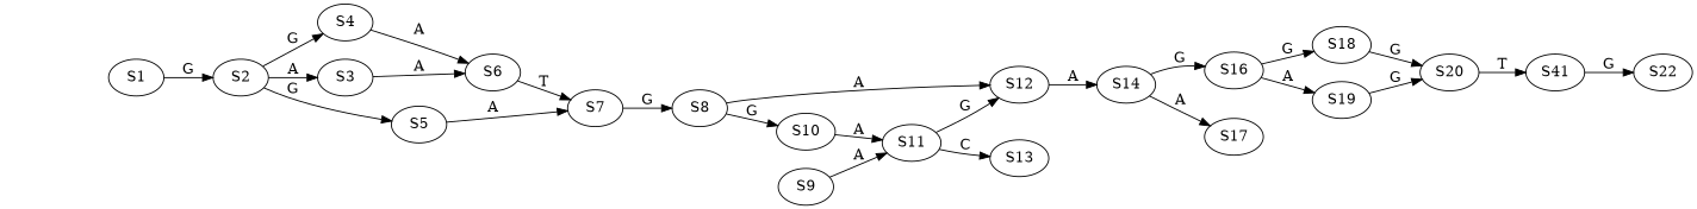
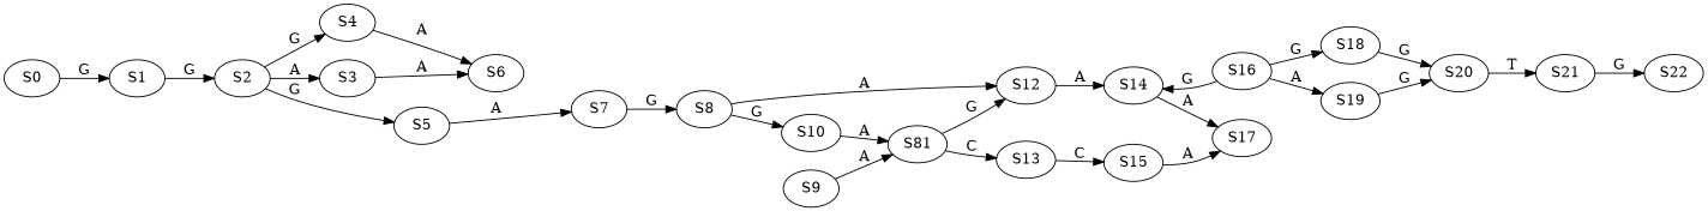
  strict digraph {
    rankdir=LR
+   S0
    S1
    S2
    S3
    S4
    S5
    S6
    S7
    S8
    S10
    S12
    S9
-   S11
+   S11 [label=S81]
    S13
    S14
+   S15
    S16
    S17
    S18
    S19
    S20
-   S21 [label=S41]
+   S21
    S22
+   S0 -> S1 [label=G]
    S1 -> S2 [label=G]
    S2 -> S3 [label=A]
    S2 -> S4 [label=G]
    S2 -> S5 [label=G]
    S3 -> S6 [label=A]
    S4 -> S6 [label=A]
    S5 -> S7 [label=A]
-   S6 -> S7 [label=T]
    S7 -> S8 [label=G]
    S8 -> S10 [label=G]
    S8 -> S12 [label=A]
    S10 -> S11 [label=A]
    S12 -> S14 [label=A]
    S9 -> S11 [label=A]
    S11 -> S12 [label=G]
    S11 -> S13 [label=C]
-   S14 -> S16 [label=G]
+   S13 -> S15 [label=C]
+   S16 -> S14 [label=G]
    S14 -> S17 [label=A]
+   S15 -> S17 [label=A]
    S16 -> S18 [label=G]
    S16 -> S19 [label=A]
    S18 -> S20 [label=G]
    S19 -> S20 [label=G]
    S20 -> S21 [label=T]
    S21 -> S22 [label=G]
  }
